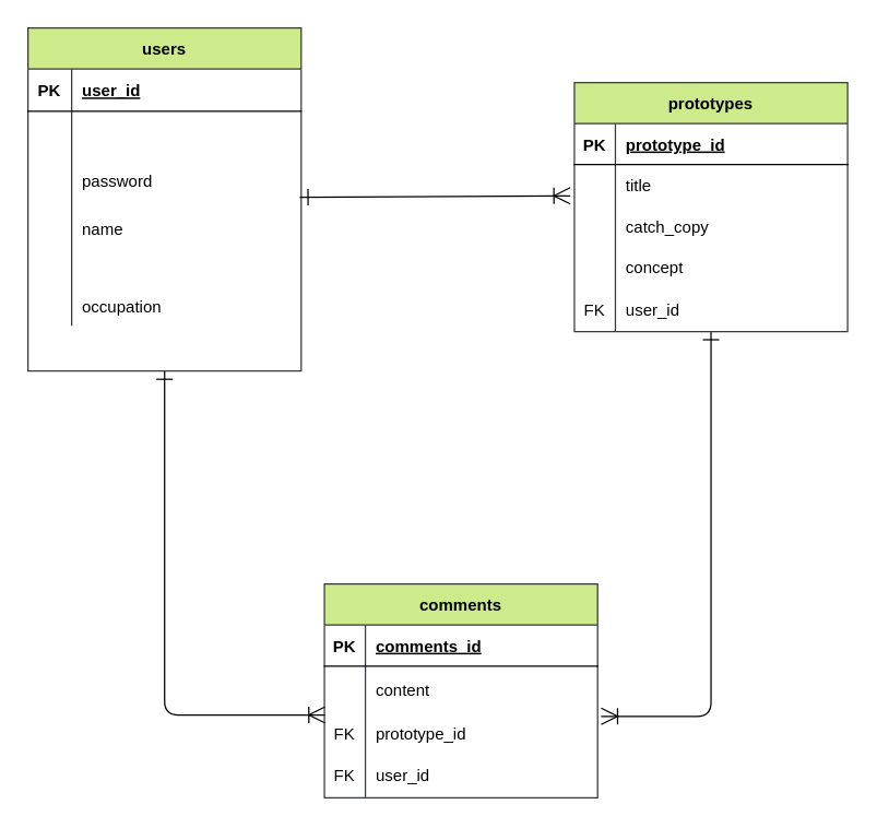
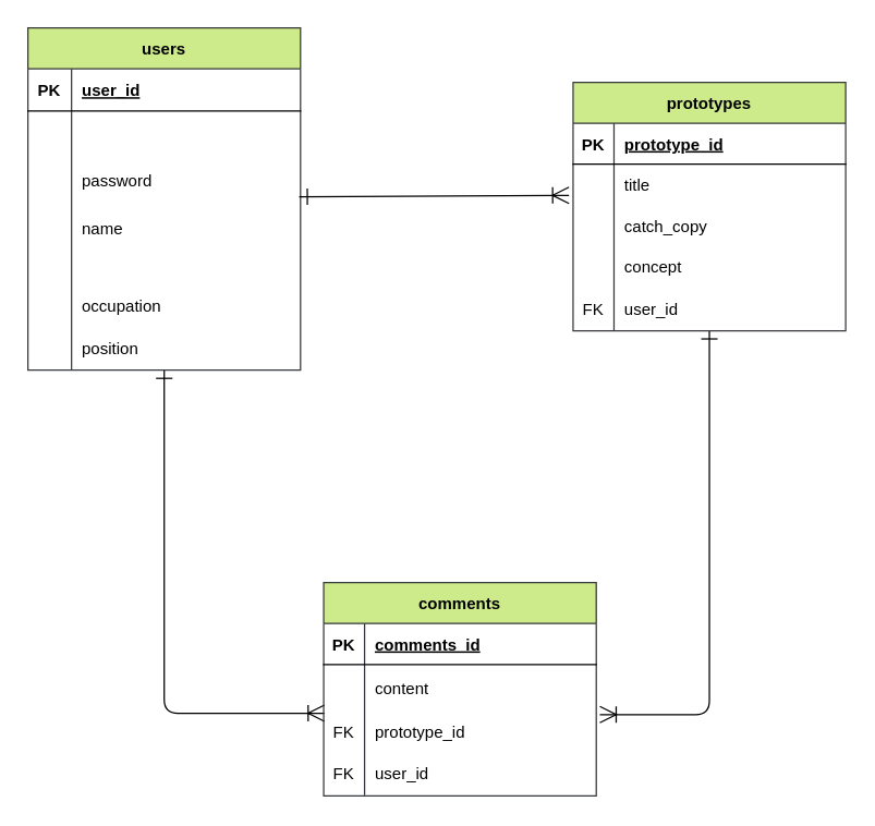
  <mxCell id="0" />
  <mxCell id="1" parent="0" />
  <mxCell id="2" style="edgeStyle=orthogonalEdgeStyle;html=1;entryX=0.003;entryY=0.06;entryDx=0;entryDy=0;entryPerimeter=0;fontColor=#000000;startArrow=ERone;startFill=0;endArrow=ERoneToMany;endFill=0;startSize=10;endSize=10;strokeColor=#000000;elbow=vertical;" parent="1" source="3" target="47" edge="1"><mxGeometry relative="1" as="geometry" /></mxCell>
  <mxCell id="3" value="users" style="shape=table;startSize=30;container=1;collapsible=1;childLayout=tableLayout;fixedRows=1;rowLines=0;fontStyle=1;align=center;resizeLast=1;shadow=0;labelBorderColor=none;sketch=0;strokeColor=#36393d;strokeWidth=1;fillColor=#cdeb8b;columnLines=1;resizeLastRow=0;aspect=fixed;fontColor=#000000;" parent="1" vertex="1"><mxGeometry x="20" y="20" width="200" height="251.072" as="geometry"><mxRectangle x="-76" y="52" width="59" height="30" as="alternateBounds" /></mxGeometry></mxCell>
  <mxCell id="4" value="" style="shape=partialRectangle;collapsible=0;dropTarget=0;pointerEvents=0;fillColor=none;top=0;left=0;bottom=1;right=0;points=[[0,0.5],[1,0.5]];portConstraint=eastwest;shadow=0;labelBorderColor=none;sketch=0;fontColor=#000000;strokeColor=#000000;strokeWidth=1;" parent="3" vertex="1"><mxGeometry y="30" width="200" height="31" as="geometry" /></mxCell>
  <mxCell id="5" value="PK" style="shape=partialRectangle;connectable=0;fillColor=none;top=0;left=0;bottom=0;right=0;fontStyle=1;overflow=hidden;shadow=0;labelBorderColor=none;sketch=0;fontColor=#000000;strokeColor=#000000;strokeWidth=1;" parent="4" vertex="1"><mxGeometry width="32" height="31" as="geometry"><mxRectangle width="32" height="31" as="alternateBounds" /></mxGeometry></mxCell>
  <mxCell id="6" value="user_id" style="shape=partialRectangle;connectable=0;fillColor=none;top=0;left=0;bottom=0;right=0;align=left;spacingLeft=6;fontStyle=5;overflow=hidden;shadow=0;labelBorderColor=none;sketch=0;fontColor=#000000;strokeColor=#000000;strokeWidth=1;" parent="4" vertex="1"><mxGeometry x="32" width="168" height="31" as="geometry"><mxRectangle width="168" height="31" as="alternateBounds" /></mxGeometry></mxCell>
  <mxCell id="7" value="" style="shape=partialRectangle;collapsible=0;dropTarget=0;pointerEvents=0;fillColor=none;top=0;left=0;bottom=0;right=0;points=[[0,0.5],[1,0.5]];portConstraint=eastwest;shadow=0;labelBorderColor=none;sketch=0;fontColor=#000000;strokeColor=#000000;strokeWidth=1;" parent="3" vertex="1"><mxGeometry y="61" width="200" height="32" as="geometry" /></mxCell>
  <mxCell id="8" value="" style="shape=partialRectangle;connectable=0;fillColor=none;top=0;left=0;bottom=0;right=0;editable=1;overflow=hidden;shadow=0;labelBorderColor=none;sketch=0;fontColor=#000000;strokeColor=#000000;strokeWidth=1;" parent="7" vertex="1"><mxGeometry width="32" height="32" as="geometry"><mxRectangle width="32" height="32" as="alternateBounds" /></mxGeometry></mxCell>
  <mxCell id="9" value="" style="shape=partialRectangle;collapsible=0;dropTarget=0;pointerEvents=0;fillColor=none;top=0;left=0;bottom=0;right=0;points=[[0,0.5],[1,0.5]];portConstraint=eastwest;shadow=0;labelBorderColor=none;sketch=0;fontColor=#000000;strokeColor=#000000;strokeWidth=1;" parent="3" vertex="1"><mxGeometry y="93" width="200" height="38" as="geometry" /></mxCell>
  <mxCell id="10" value="" style="shape=partialRectangle;connectable=0;fillColor=none;top=0;left=0;bottom=0;right=0;editable=1;overflow=hidden;shadow=0;labelBorderColor=none;sketch=0;fontColor=#000000;strokeColor=#000000;strokeWidth=1;" parent="9" vertex="1"><mxGeometry width="32" height="38" as="geometry"><mxRectangle width="32" height="38" as="alternateBounds" /></mxGeometry></mxCell>
  <mxCell id="11" value="password" style="shape=partialRectangle;connectable=0;fillColor=none;top=0;left=0;bottom=0;right=0;align=left;spacingLeft=6;overflow=hidden;shadow=0;labelBorderColor=none;sketch=0;fontColor=#000000;strokeColor=#000000;strokeWidth=1;" parent="9" vertex="1"><mxGeometry x="32" width="168" height="38" as="geometry"><mxRectangle width="168" height="38" as="alternateBounds" /></mxGeometry></mxCell>
  <mxCell id="12" value="" style="shape=partialRectangle;collapsible=0;dropTarget=0;pointerEvents=0;fillColor=none;top=0;left=0;bottom=0;right=0;points=[[0,0.5],[1,0.5]];portConstraint=eastwest;shadow=0;labelBorderColor=none;sketch=0;fontColor=#000000;strokeColor=#000000;strokeWidth=1;" parent="3" vertex="1"><mxGeometry y="131" width="200" height="31" as="geometry" /></mxCell>
  <mxCell id="13" value="" style="shape=partialRectangle;connectable=0;fillColor=none;top=0;left=0;bottom=0;right=0;editable=1;overflow=hidden;shadow=0;labelBorderColor=none;sketch=0;fontColor=#000000;strokeColor=#000000;strokeWidth=1;" parent="12" vertex="1"><mxGeometry width="32" height="31" as="geometry"><mxRectangle width="32" height="31" as="alternateBounds" /></mxGeometry></mxCell>
  <mxCell id="14" value="name" style="shape=partialRectangle;connectable=0;fillColor=none;top=0;left=0;bottom=0;right=0;align=left;spacingLeft=6;overflow=hidden;shadow=0;labelBorderColor=none;sketch=0;fontColor=#000000;strokeColor=#000000;strokeWidth=1;" parent="12" vertex="1"><mxGeometry x="32" width="168" height="31" as="geometry"><mxRectangle width="168" height="31" as="alternateBounds" /></mxGeometry></mxCell>
  <mxCell id="15" style="shape=partialRectangle;collapsible=0;dropTarget=0;pointerEvents=0;fillColor=none;top=0;left=0;bottom=0;right=0;points=[[0,0.5],[1,0.5]];portConstraint=eastwest;shadow=0;labelBorderColor=none;sketch=0;fontColor=#000000;strokeColor=#000000;strokeWidth=1;" parent="3" vertex="1"><mxGeometry y="162" width="200" height="27" as="geometry" /></mxCell>
  <mxCell id="16" style="shape=partialRectangle;connectable=0;fillColor=none;top=0;left=0;bottom=0;right=0;editable=1;overflow=hidden;shadow=0;labelBorderColor=none;sketch=0;fontColor=#000000;strokeColor=#000000;strokeWidth=1;" parent="15" vertex="1"><mxGeometry width="32" height="27" as="geometry"><mxRectangle width="32" height="27" as="alternateBounds" /></mxGeometry></mxCell>
  <mxCell id="17" style="shape=partialRectangle;collapsible=0;dropTarget=0;pointerEvents=0;fillColor=none;top=0;left=0;bottom=0;right=0;points=[[0,0.5],[1,0.5]];portConstraint=eastwest;shadow=0;labelBorderColor=none;sketch=0;fontColor=#000000;strokeColor=#000000;strokeWidth=1;" parent="3" vertex="1"><mxGeometry y="189" width="200" height="29" as="geometry" /></mxCell>
  <mxCell id="18" style="shape=partialRectangle;connectable=0;fillColor=none;top=0;left=0;bottom=0;right=0;editable=1;overflow=hidden;shadow=0;labelBorderColor=none;sketch=0;fontColor=#000000;strokeColor=#000000;strokeWidth=1;" parent="17" vertex="1"><mxGeometry width="32" height="29" as="geometry"><mxRectangle width="32" height="29" as="alternateBounds" /></mxGeometry></mxCell>
  <mxCell id="19" value="occupation" style="shape=partialRectangle;connectable=0;fillColor=none;top=0;left=0;bottom=0;right=0;align=left;spacingLeft=6;overflow=hidden;shadow=0;labelBorderColor=none;sketch=0;fontColor=#000000;strokeColor=#000000;strokeWidth=1;" parent="17" vertex="1"><mxGeometry x="32" width="168" height="29" as="geometry"><mxRectangle width="168" height="29" as="alternateBounds" /></mxGeometry></mxCell>
  <mxCell id="20" style="shape=partialRectangle;collapsible=0;dropTarget=0;pointerEvents=0;fillColor=none;top=0;left=0;bottom=0;right=0;points=[[0,0.5],[1,0.5]];portConstraint=eastwest;shadow=0;labelBorderColor=none;sketch=0;fontColor=#000000;strokeColor=#000000;strokeWidth=1;" parent="3" vertex="1"><mxGeometry y="218" width="200" height="33" as="geometry" /></mxCell>
  <mxCell id="21" style="shape=partialRectangle;connectable=0;fillColor=none;top=0;left=0;bottom=0;right=0;editable=1;overflow=hidden;shadow=0;labelBorderColor=none;sketch=0;fontColor=#000000;strokeColor=#000000;strokeWidth=1;" parent="20" vertex="1"><mxGeometry width="32" height="33" as="geometry"><mxRectangle width="32" height="33" as="alternateBounds" /></mxGeometry></mxCell>
+ <mxCell id="22" value="position" style="shape=partialRectangle;connectable=0;fillColor=none;top=0;left=0;bottom=0;right=0;align=left;spacingLeft=6;overflow=hidden;shadow=0;labelBorderColor=none;sketch=0;fontColor=#000000;strokeColor=#000000;strokeWidth=1;" parent="20" vertex="1"><mxGeometry x="32" width="168" height="33" as="geometry"><mxRectangle width="168" height="33" as="alternateBounds" /></mxGeometry></mxCell>
  <mxCell id="23" style="edgeStyle=orthogonalEdgeStyle;html=1;entryX=1.013;entryY=1.082;entryDx=0;entryDy=0;entryPerimeter=0;fontColor=#000000;startArrow=ERone;startFill=0;endArrow=ERoneToMany;endFill=0;startSize=10;endSize=10;strokeColor=#000000;elbow=vertical;" parent="1" source="24" target="44" edge="1"><mxGeometry relative="1" as="geometry" /></mxCell>
  <mxCell id="24" value="prototypes" style="shape=table;startSize=30;container=1;collapsible=1;childLayout=tableLayout;fixedRows=1;rowLines=0;fontStyle=1;align=center;resizeLast=1;shadow=0;labelBorderColor=none;sketch=0;strokeColor=#36393d;strokeWidth=1;fillColor=#cdeb8b;resizeLastRow=1;aspect=fixed;fontColor=#000000;" parent="1" vertex="1"><mxGeometry x="420" y="60" width="200" height="182.153" as="geometry" /></mxCell>
  <mxCell id="25" value="" style="shape=partialRectangle;collapsible=0;dropTarget=0;pointerEvents=0;fillColor=none;top=0;left=0;bottom=1;right=0;points=[[0,0.5],[1,0.5]];portConstraint=eastwest;shadow=0;labelBorderColor=none;sketch=0;fontColor=#000000;strokeColor=#000000;strokeWidth=1;" parent="24" vertex="1"><mxGeometry y="30" width="200" height="30" as="geometry" /></mxCell>
  <mxCell id="26" value="PK" style="shape=partialRectangle;connectable=0;fillColor=none;top=0;left=0;bottom=0;right=0;fontStyle=1;overflow=hidden;shadow=0;labelBorderColor=none;sketch=0;fontColor=#000000;strokeColor=#000000;strokeWidth=1;" parent="25" vertex="1"><mxGeometry width="30" height="30" as="geometry"><mxRectangle width="30" height="30" as="alternateBounds" /></mxGeometry></mxCell>
  <mxCell id="27" value="prototype_id" style="shape=partialRectangle;connectable=0;fillColor=none;top=0;left=0;bottom=0;right=0;align=left;spacingLeft=6;fontStyle=5;overflow=hidden;shadow=0;labelBorderColor=none;sketch=0;fontColor=#000000;strokeColor=#000000;strokeWidth=1;" parent="25" vertex="1"><mxGeometry x="30" width="170" height="30" as="geometry"><mxRectangle width="170" height="30" as="alternateBounds" /></mxGeometry></mxCell>
  <mxCell id="28" value="" style="shape=partialRectangle;collapsible=0;dropTarget=0;pointerEvents=0;fillColor=none;top=0;left=0;bottom=0;right=0;points=[[0,0.5],[1,0.5]];portConstraint=eastwest;shadow=0;labelBorderColor=none;sketch=0;fontColor=#000000;strokeColor=#000000;strokeWidth=1;" parent="24" vertex="1"><mxGeometry y="60" width="200" height="30" as="geometry" /></mxCell>
  <mxCell id="29" value="" style="shape=partialRectangle;connectable=0;fillColor=none;top=0;left=0;bottom=0;right=0;editable=1;overflow=hidden;shadow=0;labelBorderColor=none;sketch=0;fontColor=#000000;strokeColor=#000000;strokeWidth=1;" parent="28" vertex="1"><mxGeometry width="30" height="30" as="geometry"><mxRectangle width="30" height="30" as="alternateBounds" /></mxGeometry></mxCell>
  <mxCell id="30" value="title" style="shape=partialRectangle;connectable=0;fillColor=none;top=0;left=0;bottom=0;right=0;align=left;spacingLeft=6;overflow=hidden;shadow=0;labelBorderColor=none;sketch=0;fontColor=#000000;strokeColor=#000000;strokeWidth=1;" parent="28" vertex="1"><mxGeometry x="30" width="170" height="30" as="geometry"><mxRectangle width="170" height="30" as="alternateBounds" /></mxGeometry></mxCell>
  <mxCell id="31" value="" style="shape=partialRectangle;collapsible=0;dropTarget=0;pointerEvents=0;fillColor=none;top=0;left=0;bottom=0;right=0;points=[[0,0.5],[1,0.5]];portConstraint=eastwest;shadow=0;labelBorderColor=none;sketch=0;fontColor=#000000;strokeColor=#000000;strokeWidth=1;" parent="24" vertex="1"><mxGeometry y="90" width="200" height="30" as="geometry" /></mxCell>
  <mxCell id="32" value="" style="shape=partialRectangle;connectable=0;fillColor=none;top=0;left=0;bottom=0;right=0;editable=1;overflow=hidden;shadow=0;labelBorderColor=none;sketch=0;fontColor=#000000;strokeColor=#000000;strokeWidth=1;" parent="31" vertex="1"><mxGeometry width="30" height="30" as="geometry"><mxRectangle width="30" height="30" as="alternateBounds" /></mxGeometry></mxCell>
  <mxCell id="33" value="catch_copy" style="shape=partialRectangle;connectable=0;fillColor=none;top=0;left=0;bottom=0;right=0;align=left;spacingLeft=6;overflow=hidden;shadow=0;labelBorderColor=none;sketch=0;fontColor=#000000;strokeColor=#000000;strokeWidth=1;" parent="31" vertex="1"><mxGeometry x="30" width="170" height="30" as="geometry"><mxRectangle width="170" height="30" as="alternateBounds" /></mxGeometry></mxCell>
  <mxCell id="34" value="" style="shape=partialRectangle;collapsible=0;dropTarget=0;pointerEvents=0;fillColor=none;top=0;left=0;bottom=0;right=0;points=[[0,0.5],[1,0.5]];portConstraint=eastwest;shadow=0;labelBorderColor=none;sketch=0;fontColor=#000000;strokeColor=#000000;strokeWidth=1;" parent="24" vertex="1"><mxGeometry y="120" width="200" height="30" as="geometry" /></mxCell>
  <mxCell id="35" value="" style="shape=partialRectangle;connectable=0;fillColor=none;top=0;left=0;bottom=0;right=0;editable=1;overflow=hidden;shadow=0;labelBorderColor=none;sketch=0;fontColor=#000000;strokeColor=#000000;strokeWidth=1;" parent="34" vertex="1"><mxGeometry width="30" height="30" as="geometry"><mxRectangle width="30" height="30" as="alternateBounds" /></mxGeometry></mxCell>
  <mxCell id="36" value="concept" style="shape=partialRectangle;connectable=0;fillColor=none;top=0;left=0;bottom=0;right=0;align=left;spacingLeft=6;overflow=hidden;shadow=0;labelBorderColor=none;sketch=0;fontColor=#000000;strokeColor=#000000;strokeWidth=1;" parent="34" vertex="1"><mxGeometry x="30" width="170" height="30" as="geometry"><mxRectangle width="170" height="30" as="alternateBounds" /></mxGeometry></mxCell>
  <mxCell id="37" style="shape=partialRectangle;collapsible=0;dropTarget=0;pointerEvents=0;fillColor=none;top=0;left=0;bottom=0;right=0;points=[[0,0.5],[1,0.5]];portConstraint=eastwest;shadow=0;labelBorderColor=none;sketch=0;fontColor=#000000;strokeColor=#000000;strokeWidth=1;" parent="24" vertex="1"><mxGeometry y="150" width="200" height="32" as="geometry" /></mxCell>
  <mxCell id="38" value="FK" style="shape=partialRectangle;connectable=0;fillColor=none;top=0;left=0;bottom=0;right=0;editable=1;overflow=hidden;shadow=0;labelBorderColor=none;sketch=0;fontColor=#000000;strokeColor=#000000;strokeWidth=1;" parent="37" vertex="1"><mxGeometry width="30" height="32" as="geometry"><mxRectangle width="30" height="32" as="alternateBounds" /></mxGeometry></mxCell>
  <mxCell id="39" value="user_id" style="shape=partialRectangle;connectable=0;fillColor=none;top=0;left=0;bottom=0;right=0;align=left;spacingLeft=6;overflow=hidden;shadow=0;labelBorderColor=none;sketch=0;fontColor=#000000;strokeColor=#000000;strokeWidth=1;" parent="37" vertex="1"><mxGeometry x="30" width="170" height="32" as="geometry"><mxRectangle width="170" height="32" as="alternateBounds" /></mxGeometry></mxCell>
  <mxCell id="40" value="comments" style="shape=table;startSize=30;container=1;collapsible=1;childLayout=tableLayout;fixedRows=1;rowLines=0;fontStyle=1;align=center;resizeLast=1;shadow=0;labelBorderColor=none;sketch=0;strokeColor=#36393d;strokeWidth=1;fillColor=#cdeb8b;resizeLastRow=1;fontColor=#000000;" parent="1" vertex="1"><mxGeometry x="237" y="427" width="200" height="156.459" as="geometry" /></mxCell>
  <mxCell id="41" value="" style="shape=partialRectangle;collapsible=0;dropTarget=0;pointerEvents=0;fillColor=none;top=0;left=0;bottom=1;right=0;points=[[0,0.5],[1,0.5]];portConstraint=eastwest;shadow=0;labelBorderColor=none;sketch=0;fontColor=#000000;strokeColor=#000000;strokeWidth=1;" parent="40" vertex="1"><mxGeometry y="30" width="200" height="30" as="geometry" /></mxCell>
  <mxCell id="42" value="PK" style="shape=partialRectangle;connectable=0;fillColor=none;top=0;left=0;bottom=0;right=0;fontStyle=1;overflow=hidden;shadow=0;labelBorderColor=none;sketch=0;fontColor=#000000;strokeColor=#000000;strokeWidth=1;" parent="41" vertex="1"><mxGeometry width="30" height="30" as="geometry"><mxRectangle width="30" height="30" as="alternateBounds" /></mxGeometry></mxCell>
  <mxCell id="43" value="comments_id" style="shape=partialRectangle;connectable=0;fillColor=none;top=0;left=0;bottom=0;right=0;align=left;spacingLeft=6;fontStyle=5;overflow=hidden;shadow=0;labelBorderColor=none;sketch=0;fontColor=#000000;strokeColor=#000000;strokeWidth=1;" parent="41" vertex="1"><mxGeometry x="30" width="170" height="30" as="geometry"><mxRectangle width="170" height="30" as="alternateBounds" /></mxGeometry></mxCell>
  <mxCell id="44" value="" style="shape=partialRectangle;collapsible=0;dropTarget=0;pointerEvents=0;fillColor=none;top=0;left=0;bottom=0;right=0;points=[[0,0.5],[1,0.5]];portConstraint=eastwest;shadow=0;labelBorderColor=none;sketch=0;fontColor=#000000;strokeColor=#000000;strokeWidth=1;" parent="40" vertex="1"><mxGeometry y="60" width="200" height="34" as="geometry" /></mxCell>
  <mxCell id="45" value="" style="shape=partialRectangle;connectable=0;fillColor=none;top=0;left=0;bottom=0;right=0;editable=1;overflow=hidden;shadow=0;labelBorderColor=none;sketch=0;fontColor=#000000;strokeColor=#000000;strokeWidth=1;" parent="44" vertex="1"><mxGeometry width="30" height="34" as="geometry"><mxRectangle width="30" height="34" as="alternateBounds" /></mxGeometry></mxCell>
  <mxCell id="46" value="content" style="shape=partialRectangle;connectable=0;fillColor=none;top=0;left=0;bottom=0;right=0;align=left;spacingLeft=6;overflow=hidden;shadow=0;labelBorderColor=none;sketch=0;fontColor=#000000;strokeColor=#000000;strokeWidth=1;" parent="44" vertex="1"><mxGeometry x="30" width="170" height="34" as="geometry"><mxRectangle width="170" height="34" as="alternateBounds" /></mxGeometry></mxCell>
  <mxCell id="47" value="" style="shape=partialRectangle;collapsible=0;dropTarget=0;pointerEvents=0;fillColor=none;top=0;left=0;bottom=0;right=0;points=[[0,0.5],[1,0.5]];portConstraint=eastwest;shadow=0;labelBorderColor=none;sketch=0;fontColor=#000000;strokeColor=#000000;strokeWidth=1;" parent="40" vertex="1"><mxGeometry y="94" width="200" height="30" as="geometry" /></mxCell>
  <mxCell id="48" value="FK" style="shape=partialRectangle;connectable=0;fillColor=none;top=0;left=0;bottom=0;right=0;editable=1;overflow=hidden;shadow=0;labelBorderColor=none;sketch=0;fontColor=#000000;strokeColor=#000000;strokeWidth=1;" parent="47" vertex="1"><mxGeometry width="30" height="30" as="geometry"><mxRectangle width="30" height="30" as="alternateBounds" /></mxGeometry></mxCell>
  <mxCell id="49" value="prototype_id" style="shape=partialRectangle;connectable=0;fillColor=none;top=0;left=0;bottom=0;right=0;align=left;spacingLeft=6;overflow=hidden;shadow=0;labelBorderColor=none;sketch=0;fontColor=#000000;strokeColor=#000000;strokeWidth=1;" parent="47" vertex="1"><mxGeometry x="30" width="170" height="30" as="geometry"><mxRectangle width="170" height="30" as="alternateBounds" /></mxGeometry></mxCell>
  <mxCell id="50" value="" style="shape=partialRectangle;collapsible=0;dropTarget=0;pointerEvents=0;fillColor=none;top=0;left=0;bottom=0;right=0;points=[[0,0.5],[1,0.5]];portConstraint=eastwest;shadow=0;labelBorderColor=none;sketch=0;fontColor=#000000;strokeColor=#000000;strokeWidth=1;" parent="40" vertex="1"><mxGeometry y="124" width="200" height="32" as="geometry" /></mxCell>
  <mxCell id="51" value="FK" style="shape=partialRectangle;connectable=0;fillColor=none;top=0;left=0;bottom=0;right=0;editable=1;overflow=hidden;shadow=0;labelBorderColor=none;sketch=0;fontColor=#000000;strokeColor=#000000;strokeWidth=1;" parent="50" vertex="1"><mxGeometry width="30" height="32" as="geometry"><mxRectangle width="30" height="32" as="alternateBounds" /></mxGeometry></mxCell>
  <mxCell id="52" value="user_id" style="shape=partialRectangle;connectable=0;fillColor=none;top=0;left=0;bottom=0;right=0;align=left;spacingLeft=6;overflow=hidden;shadow=0;labelBorderColor=none;sketch=0;fontColor=#000000;strokeColor=#000000;strokeWidth=1;" parent="50" vertex="1"><mxGeometry x="30" width="170" height="32" as="geometry"><mxRectangle width="170" height="32" as="alternateBounds" /></mxGeometry></mxCell>
  <mxCell id="53" style="edgeStyle=none;html=1;entryX=-0.015;entryY=0.76;entryDx=0;entryDy=0;entryPerimeter=0;fontColor=#000000;strokeColor=#000000;startArrow=ERone;startFill=0;endArrow=ERoneToMany;endFill=0;endSize=10;startSize=10;exitX=0.995;exitY=0.811;exitDx=0;exitDy=0;exitPerimeter=0;" parent="1" source="9" target="28" edge="1"><mxGeometry relative="1" as="geometry"><mxPoint x="232" y="143" as="sourcePoint" /></mxGeometry></mxCell>
